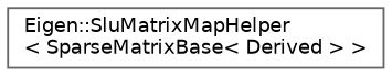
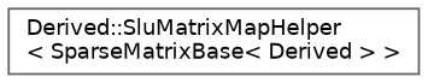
  digraph {
    rankdir=LR
-   n1 [color=grey40 fillcolor=white fontname=Helvetica fontsize=10 height=0.2 label="Eigen::SluMatrixMapHelper\l\< SparseMatrixBase\< Derived \> \>" shape=box style=filled width=0.4]
+   n1 [color=grey40 fillcolor=white fontname=Helvetica fontsize=10 height=0.2 label="Derived::SluMatrixMapHelper\l\< SparseMatrixBase\< Derived \> \>" shape=box style=filled width=0.4]
  }
